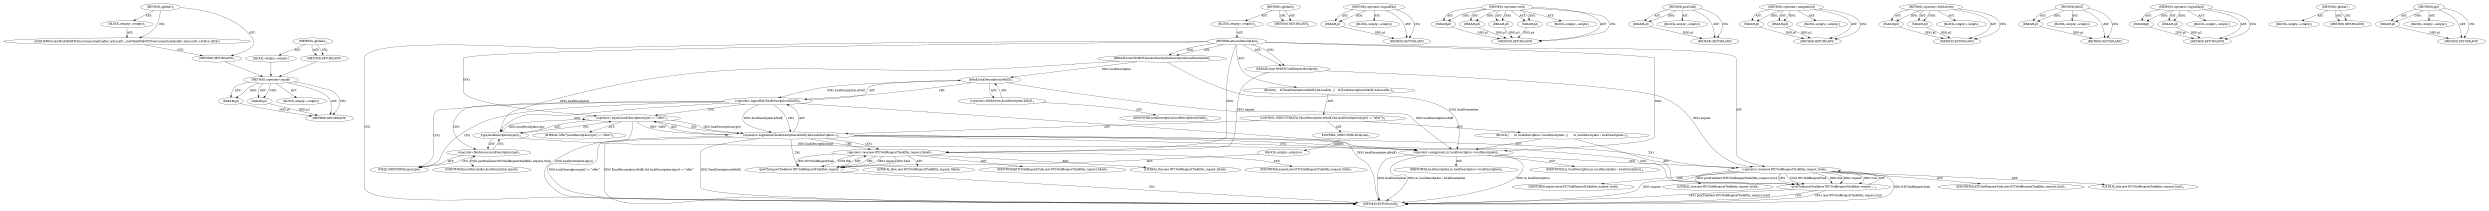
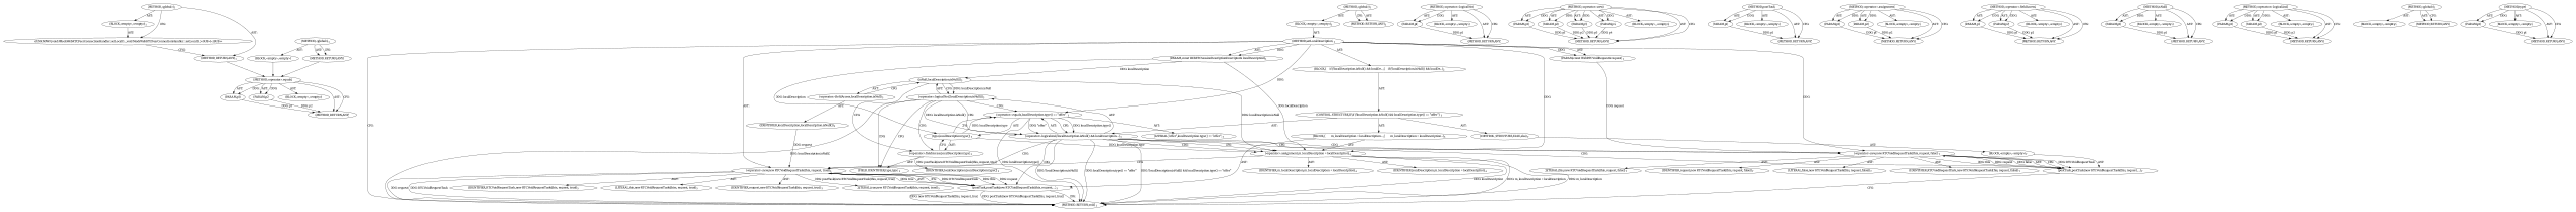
  digraph {
    fontname=Merriweather
    node [fontname=Merriweather]
    edge [fontname=Merriweather]
    n1 [label=<(METHOD,&lt;operator&gt;.equals)>]
    n2 [label=<(PARAM,p1)>]
    n3 [label=<(PARAM,p2)>]
    n4 [label=<(BLOCK,&lt;empty&gt;,&lt;empty&gt;)>]
    n5 [label=<(METHOD_RETURN,ANY)>]
    n6 [label=<(METHOD,&lt;global&gt;)<SUB>1</SUB>>]
    n7 [label=<(BLOCK,&lt;empty&gt;,&lt;empty&gt;)<SUB>1</SUB>>]
    n8 [label=<(METHOD_RETURN,ANY)<SUB>1</SUB>>]
    n9 [label=<(METHOD,setLocalDescription)<SUB>1</SUB>>]
    n10 [label=<(PARAM,const WebRTCVoidRequest&amp; request)<SUB>1</SUB>>]
    n11 [label=<(PARAM,const WebRTCSessionDescriptionDescriptor&amp; localDescription)<SUB>1</SUB>>]
    n12 [label=<(BLOCK,{     if (!localDescription.isNull() &amp;&amp; localDe...,{     if (!localDescription.isNull() &amp;&amp; localDe...)<SUB>2</SUB>>]
    n13 [label=<(&lt;operator&gt;.equals,localDescription.type() == &quot;offer&quot;)<SUB>3</SUB>>]
    n14 [label=<(&lt;operator&gt;.assignment,m_localDescription = localDescription)<SUB>4</SUB>>]
    n15 [label=<(&lt;operator&gt;.new,new RTCVoidRequestTask(this, request, true))<SUB>5</SUB>>]
    n16 [label=<(&lt;operator&gt;.new,new RTCVoidRequestTask(this, request, false))<SUB>7</SUB>>]
    n17 [label=<(METHOD_RETURN,void)<SUB>1</SUB>>]
    n18 [label=<(isNull,localDescription.isNull())<SUB>3</SUB>>]
    n19 [label=<(type,localDescription.type())<SUB>3</SUB>>]
    n20 [label=<(CONTROL_STRUCTURE,IF,if (!localDescription.isNull() &amp;&amp; localDescription.type() == &quot;offer&quot;))<SUB>3</SUB>>]
    n21 [label=<(&lt;operator&gt;.logicalAnd,!localDescription.isNull() &amp;&amp; localDescription....)<SUB>3</SUB>>]
    n22 [label=<(LITERAL,&quot;offer&quot;,localDescription.type() == &quot;offer&quot;)<SUB>3</SUB>>]
    n23 [label=<(IDENTIFIER,m_localDescription,m_localDescription = localDescription)<SUB>4</SUB>>]
    n24 [label=<(IDENTIFIER,localDescription,m_localDescription = localDescription)<SUB>4</SUB>>]
    n25 [label=<(postTask,postTask(new RTCVoidRequestTask(this, request, ...)<SUB>5</SUB>>]
    n26 [label=<(IDENTIFIER,RTCVoidRequestTask,new RTCVoidRequestTask(this, request, true))<SUB>5</SUB>>]
    n27 [label=<(LITERAL,this,new RTCVoidRequestTask(this, request, true))<SUB>5</SUB>>]
    n28 [label=<(IDENTIFIER,request,new RTCVoidRequestTask(this, request, true))<SUB>5</SUB>>]
    n29 [label=<(LITERAL,true,new RTCVoidRequestTask(this, request, true))<SUB>5</SUB>>]
    n30 [label=<(postTask,postTask(new RTCVoidRequestTask(this, request, ...)<SUB>7</SUB>>]
    n31 [label=<(IDENTIFIER,RTCVoidRequestTask,new RTCVoidRequestTask(this, request, false))<SUB>7</SUB>>]
    n32 [label=<(LITERAL,this,new RTCVoidRequestTask(this, request, false))<SUB>7</SUB>>]
    n33 [label=<(IDENTIFIER,request,new RTCVoidRequestTask(this, request, false))<SUB>7</SUB>>]
    n34 [label=<(LITERAL,false,new RTCVoidRequestTask(this, request, false))<SUB>7</SUB>>]
    n35 [label=<(&lt;operator&gt;.logicalNot,!localDescription.isNull())<SUB>3</SUB>>]
    n36 [label=<(&lt;operator&gt;.fieldAccess,localDescription.isNull)<SUB>3</SUB>>]
    n37 [label=<(&lt;operator&gt;.fieldAccess,localDescription.type)<SUB>3</SUB>>]
    n38 [label=<(BLOCK,{         m_localDescription = localDescription...,{         m_localDescription = localDescription...)<SUB>3</SUB>>]
    n39 [label=<(CONTROL_STRUCTURE,ELSE,else)<SUB>7</SUB>>]
    n40 [label=<(BLOCK,&lt;empty&gt;,&lt;empty&gt;)<SUB>7</SUB>>]
    n41 [label=<(FIELD_IDENTIFIER,type,type)<SUB>3</SUB>>]
    n42 [label=<(IDENTIFIER,localDescription,localDescription.type())<SUB>3</SUB>>]
    n43 [label=<(IDENTIFIER,localDescription,localDescription.isNull())<SUB>3</SUB>>]
    n44 [label=<(METHOD,&lt;operator&gt;.logicalNot)>]
    n45 [label=<(PARAM,p1)>]
    n46 [label=<(BLOCK,&lt;empty&gt;,&lt;empty&gt;)>]
    n47 [label=<(METHOD_RETURN,ANY)>]
    n48 [label=<(METHOD,&lt;operator&gt;.new)>]
    n49 [label=<(PARAM,p1)>]
    n50 [label=<(PARAM,p2)>]
    n51 [label=<(PARAM,p3)>]
    n52 [label=<(PARAM,p4)>]
    n53 [label=<(BLOCK,&lt;empty&gt;,&lt;empty&gt;)>]
    n54 [label=<(METHOD_RETURN,ANY)>]
    n55 [label=<(METHOD,postTask)>]
    n56 [label=<(PARAM,p1)>]
    n57 [label=<(BLOCK,&lt;empty&gt;,&lt;empty&gt;)>]
    n58 [label=<(METHOD_RETURN,ANY)>]
    n59 [label=<(METHOD,&lt;operator&gt;.assignment)>]
    n60 [label=<(PARAM,p1)>]
    n61 [label=<(PARAM,p2)>]
    n62 [label=<(BLOCK,&lt;empty&gt;,&lt;empty&gt;)>]
    n63 [label=<(METHOD_RETURN,ANY)>]
    n64 [label=<(METHOD,&lt;operator&gt;.fieldAccess)>]
    n65 [label=<(PARAM,p1)>]
    n66 [label=<(PARAM,p2)>]
    n67 [label=<(BLOCK,&lt;empty&gt;,&lt;empty&gt;)>]
    n68 [label=<(METHOD_RETURN,ANY)>]
    n69 [label=<(METHOD,isNull)>]
    n70 [label=<(PARAM,p1)>]
    n71 [label=<(BLOCK,&lt;empty&gt;,&lt;empty&gt;)>]
    n72 [label=<(METHOD_RETURN,ANY)>]
    n73 [label=<(METHOD,&lt;operator&gt;.logicalAnd)>]
    n74 [label=<(PARAM,p1)>]
    n75 [label=<(PARAM,p2)>]
    n76 [label=<(BLOCK,&lt;empty&gt;,&lt;empty&gt;)>]
    n77 [label=<(METHOD_RETURN,ANY)>]
    n78 [label=<(METHOD,&lt;global&gt;)<SUB>1</SUB>>]
    n79 [label=<(BLOCK,&lt;empty&gt;,&lt;empty&gt;)>]
    n80 [label=<(METHOD_RETURN,ANY)>]
    n81 [label=<(METHOD,type)>]
    n82 [label=<(PARAM,p1)>]
    n83 [label=<(BLOCK,&lt;empty&gt;,&lt;empty&gt;)>]
    n84 [label=<(METHOD_RETURN,ANY)>]
    n85 [label=<(METHOD,&lt;global&gt;)<SUB>1</SUB>>]
    n86 [label=<(BLOCK,&lt;empty&gt;,&lt;empty&gt;)<SUB>1</SUB>>]
    n87 [label="<(UNKNOWN,void MockWebRTCPeerConnectionHandler::setLocalD...,void MockWebRTCPeerConnectionHandler::setLocalD...)<SUB>1</SUB>>"]
    n88 [label=<(METHOD_RETURN,ANY)<SUB>1</SUB>>]
    n89 [label=<(METHOD,&lt;global&gt;)<SUB>1</SUB>>]
    n90 [label=<(BLOCK,&lt;empty&gt;,&lt;empty&gt;)>]
    n91 [label=<(METHOD_RETURN,ANY)>]
    n1 -> n2 [label="AST: "]
    n1 -> n2 [label="DDG: "]
    n1 -> n3 [label="AST: "]
    n1 -> n3 [label="DDG: "]
    n1 -> n4 [label="AST: "]
    n1 -> n5 [label="AST: "]
    n1 -> n5 [label="CFG: "]
    n2 -> n5 [label="DDG: p1"]
    n3 -> n5 [label="DDG: p2"]
    n6 -> n7 [label="AST: "]
    n6 -> n8 [label="AST: "]
    n6 -> n8 [label="CFG: "]
    n7 -> n9 [label="AST: "]
    n9 -> n10 [label="AST: "]
    n9 -> n10 [label="DDG: "]
    n9 -> n11 [label="AST: "]
    n9 -> n11 [label="DDG: "]
    n9 -> n12 [label="AST: "]
    n9 -> n13 [label="DDG: "]
    n9 -> n14 [label="DDG: "]
    n9 -> n15 [label="AST: "]
    n9 -> n16 [label="DDG: "]
    n9 -> n17 [label="CFG: "]
-   n10 -> n15 [label="DDG: request"]
+   n43 -> n15 [label="DDG: request"]
    n10 -> n16 [label="DDG: request"]
    n11 -> n14 [label="DDG: localDescription"]
    n11 -> n18 [label="DDG: localDescription"]
    n11 -> n19 [label="DDG: localDescription"]
    n12 -> n20 [label="AST: "]
    n13 -> n17 [label="DDG: localDescription.type()"]
    n13 -> n19 [label="AST: "]
    n13 -> n21 [label="CFG: "]
    n13 -> n21 [label="DDG: localDescription.type()"]
    n13 -> n21 [label="DDG: &quot;offer&quot;"]
    n13 -> n22 [label="AST: "]
    n14 -> n15 [label="CFG: "]
    n14 -> n17 [label="DDG: localDescription"]
    n14 -> n17 [label="DDG: m_localDescription = localDescription"]
    n14 -> n17 [label="DDG: m_localDescription"]
    n14 -> n23 [label="AST: "]
    n14 -> n24 [label="AST: "]
    n15 -> n17 [label="DDG: RTCVoidRequestTask"]
    n15 -> n17 [label="DDG: request"]
    n15 -> n25 [label="CFG: "]
    n15 -> n25 [label="DDG: RTCVoidRequestTask"]
    n15 -> n25 [label="DDG: this"]
    n15 -> n25 [label="DDG: request"]
    n15 -> n25 [label="DDG: true"]
    n15 -> n26 [label="AST: "]
    n15 -> n27 [label="AST: "]
    n15 -> n28 [label="AST: "]
    n15 -> n29 [label="DDG: postTask(new RTCVoidRequestTask(this, request, true))"]
    n16 -> n30 [label="CFG: "]
    n16 -> n30 [label="DDG: RTCVoidRequestTask"]
    n16 -> n30 [label="DDG: this"]
    n16 -> n30 [label="DDG: request"]
    n16 -> n30 [label="DDG: false"]
    n16 -> n31 [label="AST: "]
    n16 -> n32 [label="AST: "]
    n16 -> n33 [label="AST: "]
    n16 -> n34 [label="AST: "]
    n18 -> n14 [label="DDG: localDescription.isNull"]
    n18 -> n35 [label="CFG: "]
    n18 -> n35 [label="DDG: localDescription.isNull"]
    n18 -> n36 [label="AST: "]
    n19 -> n13 [label="CFG: "]
    n19 -> n13 [label="DDG: localDescription.type"]
    n19 -> n14 [label="DDG: localDescription.type"]
    n19 -> n37 [label="AST: "]
    n20 -> n21 [label="AST: "]
    n20 -> n38 [label="AST: "]
    n20 -> n39 [label="AST: "]
    n21 -> n13 [label="AST: "]
    n21 -> n14 [label="CFG: "]
    n21 -> n14 [label="CDG: "]
    n21 -> n15 [label="CDG: "]
    n21 -> n16 [label="CFG: "]
    n21 -> n16 [label="CDG: "]
    n21 -> n17 [label="DDG: !localDescription.isNull()"]
    n21 -> n17 [label="DDG: localDescription.type() == &quot;offer&quot;"]
    n21 -> n17 [label="DDG: !localDescription.isNull() &amp;&amp; localDescription.type() == &quot;offer&quot;"]
    n21 -> n25 [label="CDG: "]
    n21 -> n30 [label="CDG: "]
    n21 -> n35 [label="AST: "]
    n25 -> n15 [label="AST: "]
    n25 -> n17 [label="CFG: "]
    n25 -> n17 [label="DDG: new RTCVoidRequestTask(this, request, true)"]
    n25 -> n17 [label="DDG: postTask(new RTCVoidRequestTask(this, request, true))"]
    n30 -> n16 [label="AST: "]
    n30 -> n17 [label="CFG: "]
    n35 -> n13 [label="CDG: "]
    n35 -> n17 [label="DDG: localDescription.isNull()"]
    n35 -> n18 [label="AST: "]
-   n35 -> n19 [label="CDG: "]
    n35 -> n21 [label="CFG: "]
    n35 -> n21 [label="DDG: localDescription.isNull()"]
    n35 -> n37 [label="CDG: "]
    n35 -> n41 [label="CFG: "]
    n35 -> n41 [label="CDG: "]
    n36 -> n18 [label="CFG: "]
    n36 -> n43 [label="AST: "]
    n37 -> n19 [label="CFG: "]
    n37 -> n41 [label="AST: "]
    n37 -> n42 [label="DDG: postTask(new RTCVoidRequestTask(this, request, true))"]
    n38 -> n14 [label="AST: "]
    n38 -> n25 [label="AST: "]
    n39 -> n40 [label="AST: "]
    n40 -> n30 [label="AST: "]
-   n41 -> n37 [label="CFG: "]
+   n18 -> n37 [label="CFG: "]
    n44 -> n45 [label="AST: "]
    n44 -> n45 [label="DDG: "]
    n44 -> n46 [label="AST: "]
    n44 -> n47 [label="AST: "]
    n44 -> n47 [label="CFG: "]
    n45 -> n47 [label="DDG: p1"]
    n48 -> n49 [label="AST: "]
    n48 -> n49 [label="DDG: "]
    n48 -> n50 [label="AST: "]
    n48 -> n50 [label="DDG: "]
    n48 -> n51 [label="AST: "]
    n48 -> n51 [label="DDG: "]
    n48 -> n52 [label="AST: "]
    n48 -> n52 [label="DDG: "]
    n48 -> n53 [label="AST: "]
    n48 -> n54 [label="AST: "]
    n48 -> n54 [label="CFG: "]
    n49 -> n54 [label="DDG: p1"]
    n50 -> n54 [label="DDG: p2"]
    n51 -> n54 [label="DDG: p3"]
    n52 -> n54 [label="DDG: p4"]
    n55 -> n56 [label="AST: "]
    n55 -> n56 [label="DDG: "]
    n55 -> n57 [label="AST: "]
    n55 -> n58 [label="AST: "]
    n55 -> n58 [label="CFG: "]
    n56 -> n58 [label="DDG: p1"]
    n59 -> n60 [label="AST: "]
    n59 -> n60 [label="DDG: "]
    n59 -> n61 [label="AST: "]
    n59 -> n61 [label="DDG: "]
    n59 -> n62 [label="AST: "]
    n59 -> n63 [label="AST: "]
    n59 -> n63 [label="CFG: "]
    n60 -> n63 [label="DDG: p1"]
    n61 -> n63 [label="DDG: p2"]
    n64 -> n65 [label="AST: "]
    n64 -> n65 [label="DDG: "]
    n64 -> n66 [label="AST: "]
    n64 -> n66 [label="DDG: "]
    n64 -> n67 [label="AST: "]
    n64 -> n68 [label="AST: "]
    n64 -> n68 [label="CFG: "]
    n65 -> n68 [label="DDG: p1"]
    n66 -> n68 [label="DDG: p2"]
    n69 -> n70 [label="AST: "]
    n69 -> n70 [label="DDG: "]
    n69 -> n71 [label="AST: "]
    n69 -> n72 [label="AST: "]
    n69 -> n72 [label="CFG: "]
    n70 -> n72 [label="DDG: p1"]
    n73 -> n74 [label="AST: "]
    n73 -> n74 [label="DDG: "]
    n73 -> n75 [label="AST: "]
    n73 -> n75 [label="DDG: "]
    n73 -> n76 [label="AST: "]
    n73 -> n77 [label="AST: "]
    n73 -> n77 [label="CFG: "]
    n74 -> n77 [label="DDG: p1"]
    n75 -> n77 [label="DDG: p2"]
    n78 -> n79 [label="AST: "]
    n78 -> n80 [label="AST: "]
    n78 -> n80 [label="CFG: "]
    n81 -> n82 [label="AST: "]
    n81 -> n82 [label="DDG: "]
    n81 -> n83 [label="AST: "]
    n81 -> n84 [label="AST: "]
    n81 -> n84 [label="CFG: "]
    n82 -> n84 [label="DDG: p1"]
    n85 -> n86 [label="AST: "]
    n85 -> n87 [label="CFG: "]
    n85 -> n88 [label="AST: "]
    n86 -> n87 [label="AST: "]
    n87 -> n88 [label="CFG: "]
    n88 -> n1
    n89 -> n90 [label="AST: "]
    n89 -> n91 [label="AST: "]
    n89 -> n91 [label="CFG: "]
    n90 -> n1
    n91 -> n1
  }
